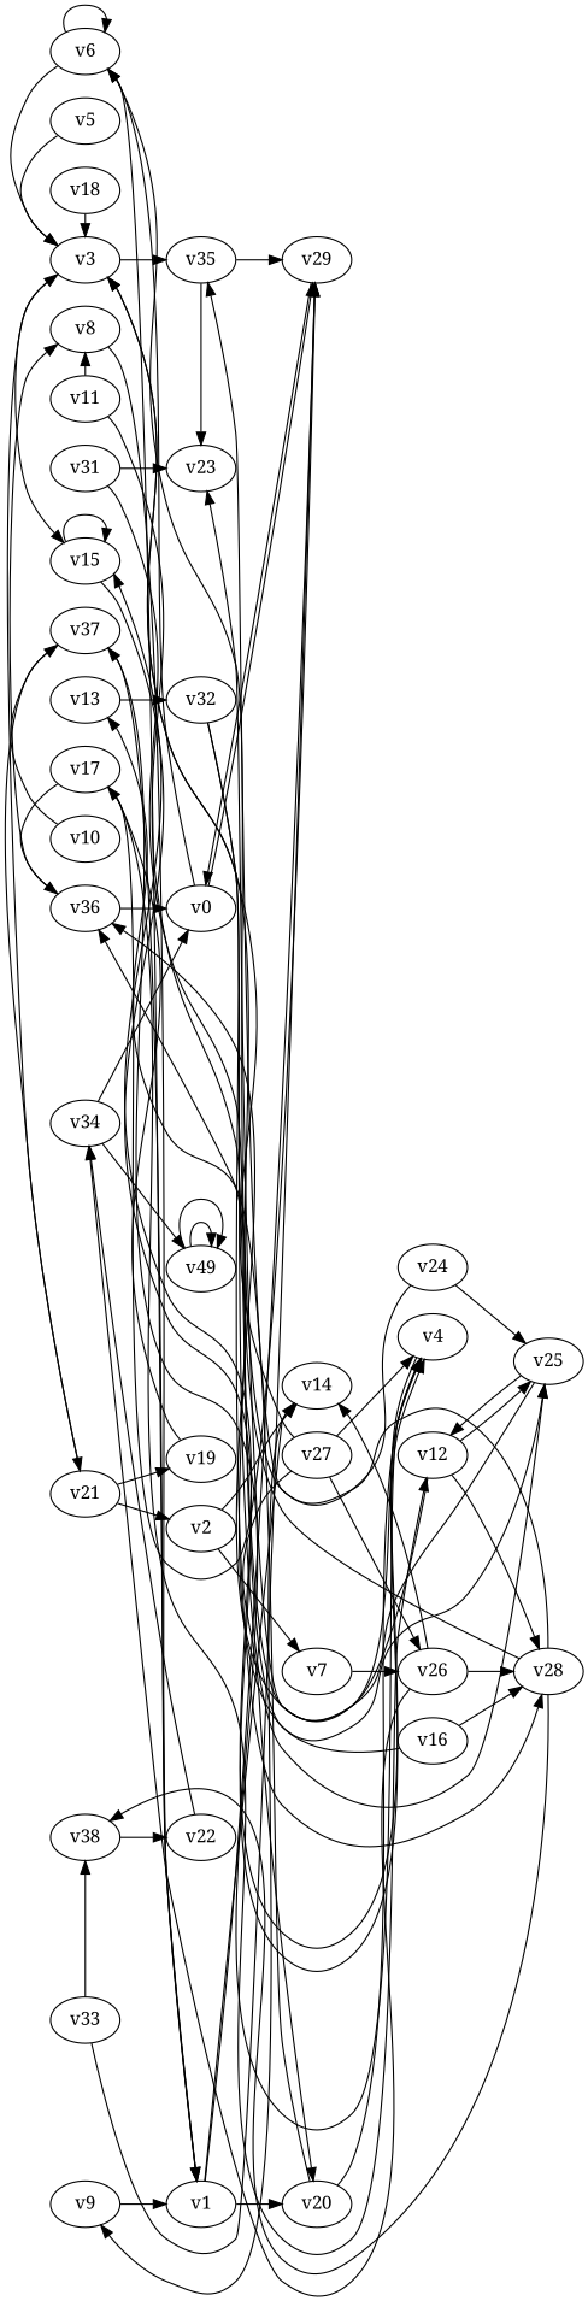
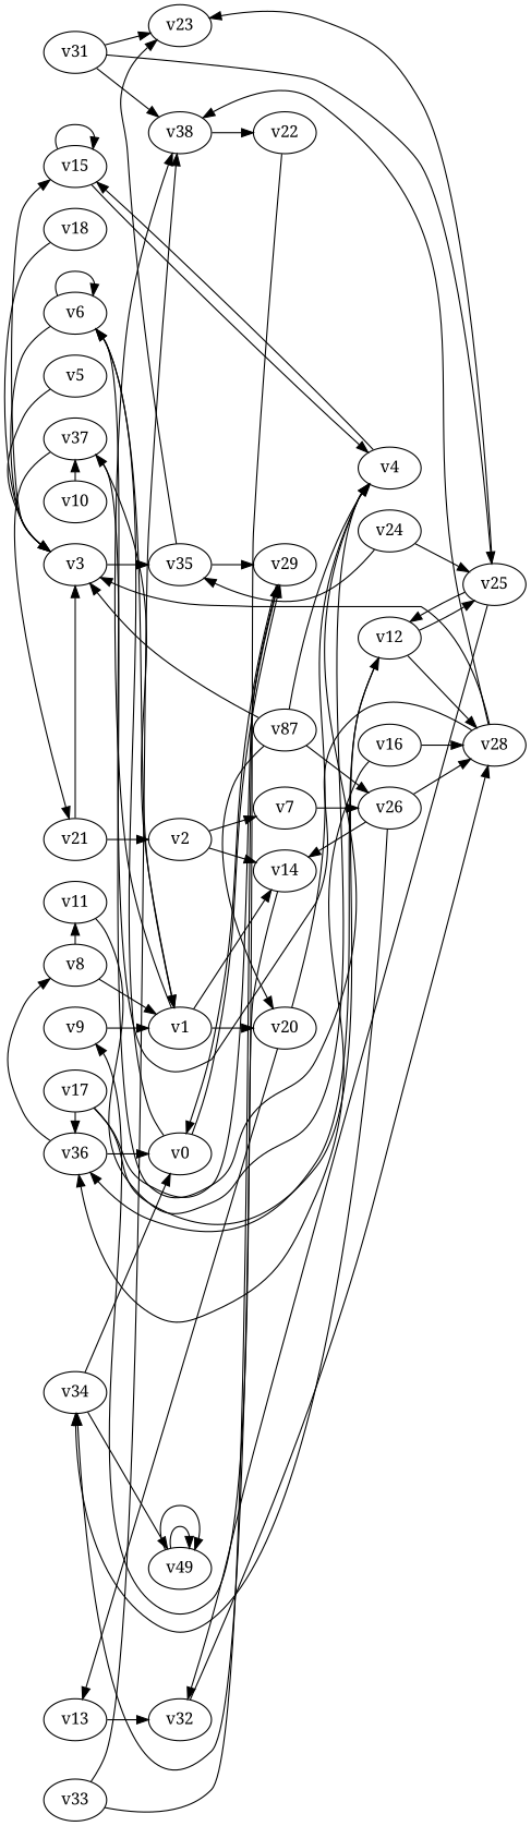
  digraph {
    fontname="Noto Serif"
    rankdir=LR
    node [fontname="Noto Serif" player=0]
    edge [fontname="Noto Serif"]
    v0
    v6
    v29
    v1
    v3
    v14 [player=1]
    v20 [player=1]
    v9 [player=1]
    v4 [player=1]
    v13
    v2
    v7
    v26 [player=1]
    v15 [player=1]
    v35
    v23
    v37 [player=1]
    v21
    v5
    v24 [player=1]
    v25 [player=1]
    v28
    v34 [player=1]
    v8
    v10
    v11
    v12 [player=1]
    v36
    v32
    v38 [player=1]
    v16
    v17 [player=1]
    v18
-   v19 [player=1]
    v22 [player=1]
    n36 [label=v49]
-   v27
+   v27 [label=v87]
    v31 [player=1]
    v33
    v0 -> v6 [constraint="time == 13"]
    v0 -> v29 [constraint="time == 13"]
    v6 -> v6
    v6 -> v1 [constraint="time == 0"]
    v6 -> v3 [constraint="time == 17"]
    v29 -> v0 [constraint="time % 2 == 0"]
-   v1 -> v29 [constraint="time % 6 == 1"]
+   v1 -> v38 [constraint="time % 6 == 1"]
    v1 -> v14 [constraint="(time % 2 == 0) || (time % 3 == 0)"]
    v1 -> v20
    v3 -> v15 [constraint="time >= 10"]
    v3 -> v35
    v14 -> v9 [constraint="time == 5"]
    v20 -> v4 [constraint="time >= 1"]
    v20 -> v13 [constraint="time % 6 == 2"]
    v9 -> v1
    v4 -> v15 [constraint="time == 16"]
    v4 -> v37 [constraint="time >= 4"]
    v13 -> v32
    v2 -> v14
    v2 -> v7
    v7 -> v26
    v26 -> v14 [constraint="time <= 24"]
    v26 -> v28
    v26 -> v34 [constraint="time == 0"]
    v15 -> v4 [constraint="time >= 10"]
    v15 -> v15 [constraint="time % 5 == 4"]
    v35 -> v29
    v35 -> v23 [constraint="time <= 19"]
    v37 -> v1 [constraint="time >= 11"]
    v37 -> v21 [constraint="time >= 4"]
    v21 -> v3 [constraint="time >= 9"]
    v21 -> v2
-   v21 -> v19
    v5 -> v3 [constraint="time <= 17"]
    v24 -> v35 [constraint="(time >= 4) && (time <= 24)"]
    v24 -> v25
    v25 -> v23 [constraint="time % 3 == 2"]
    v25 -> v12 [constraint="time == 18"]
-   v32 -> v25 [constraint="(time % 4 == 1) || (time % 5 == 1)"]
+   v25 -> v32 [constraint="(time % 4 == 1) || (time % 5 == 1)"]
    v28 -> v6 [constraint="time % 6 == 0"]
    v28 -> v3 [constraint="time == 20"]
    v28 -> v38 [constraint="time == 4"]
    v34 -> v0
    v34 -> n36
    v8 -> v1 [constraint="time == 7"]
    v10 -> v37 [constraint="time % 3 == 2"]
    v11 -> v4 [constraint="time % 2 == 0"]
-   v11 -> v8 [constraint="time == 13"]
+   v8 -> v11 [constraint="time == 13"]
    v12 -> v25
    v12 -> v28
    v12 -> v36 [constraint="time % 6 == 4"]
    v36 -> v0
    v36 -> v8 [constraint="time % 4 == 2"]
    v32 -> v28 [constraint="time % 4 == 3"]
    v38 -> v22
    v16 -> v28
    v16 -> v36 [constraint="time <= 21"]
    v17 -> v29 [constraint="(time >= 3) && (time <= 15)"]
    v17 -> v12 [constraint="time >= 1"]
    v17 -> v36 [constraint="time % 3 == 2"]
    v18 -> v3 [constraint="time <= 20"]
-   v19 -> v17 [constraint="time % 5 == 2"]
    v22 -> v34 [constraint="time % 4 == 0"]
    n36 -> n36 [constraint="time % 3 == 0"]
    n36 -> n36
    v27 -> v3 [constraint="time <= 15"]
    v27 -> v20 [constraint="time == 14"]
    v27 -> v4
    v27 -> v26
    v31 -> v23
    v31 -> v25 [constraint="time % 2 == 0"]
+   v31 -> v38
    v33 -> v29 [constraint="time == 16"]
    v33 -> v38 [constraint="time == 5"]
  }
